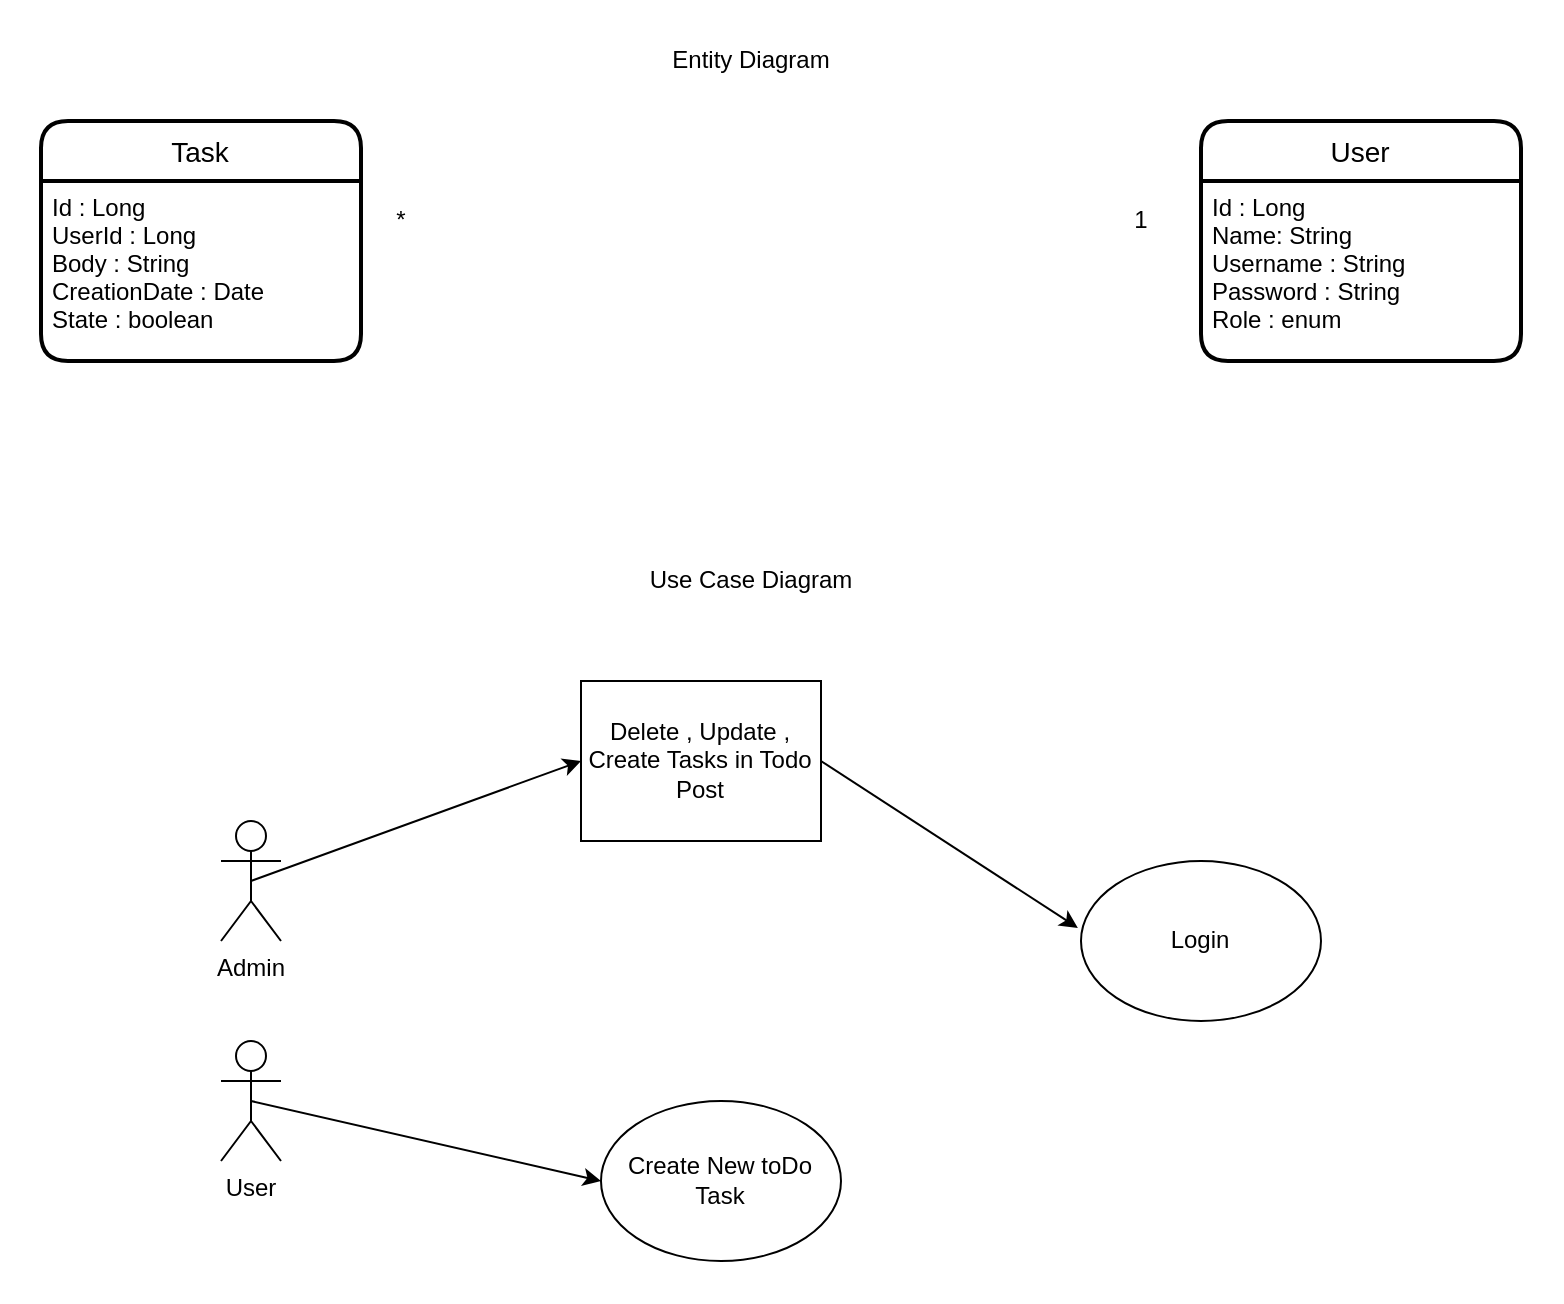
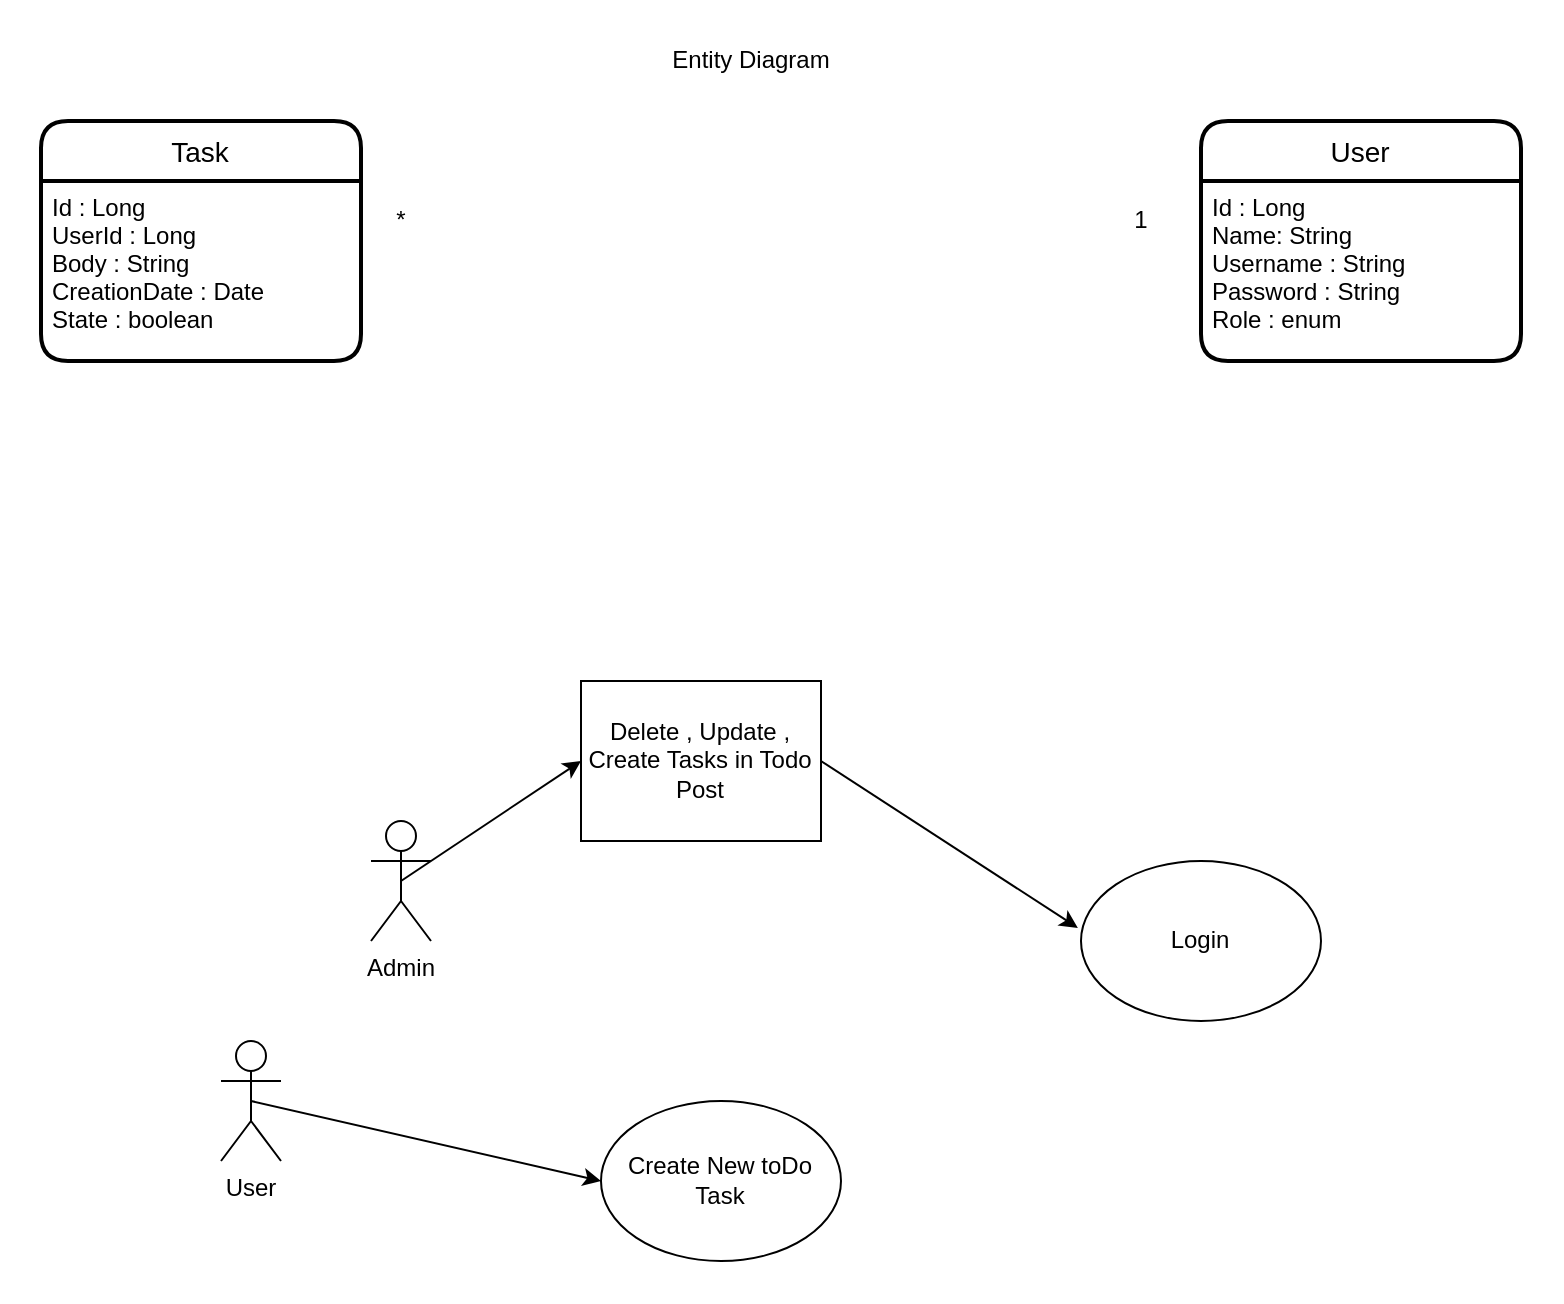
  <mxCell id="0" />
  <mxCell id="1" parent="0" />
  <mxCell id="2" value="User&lt;br&gt;" style="shape=umlActor;verticalLabelPosition=bottom;verticalAlign=top;html=1;outlineConnect=0;" vertex="1" parent="1"><mxGeometry x="110" y="520" width="30" height="60" as="geometry" /></mxCell>
- <mxCell id="3" value="Admin" style="shape=umlActor;verticalLabelPosition=bottom;verticalAlign=top;html=1;outlineConnect=0;" vertex="1" parent="1"><mxGeometry x="110" y="410" width="30" height="60" as="geometry" /></mxCell>
+ <mxCell id="3" value="Admin" style="shape=umlActor;verticalLabelPosition=bottom;verticalAlign=top;html=1;outlineConnect=0;" vertex="1" parent="1"><mxGeometry x="185" y="410" width="30" height="60" as="geometry" /></mxCell>
  <mxCell id="4" value="Create New toDo Task" style="ellipse;whiteSpace=wrap;html=1;" vertex="1" parent="1"><mxGeometry x="300" y="550" width="120" height="80" as="geometry" /></mxCell>
  <mxCell id="5" value="Delete , Update , Create Tasks in Todo Post" style="whiteSpace=wrap;html=1;rounded=0;" vertex="1" parent="1"><mxGeometry x="290" y="340" width="120" height="80" as="geometry" /></mxCell>
  <mxCell id="6" value="" style="endArrow=classic;html=1;rounded=0;exitX=0.5;exitY=0.5;exitDx=0;exitDy=0;exitPerimeter=0;entryX=0;entryY=0.5;entryDx=0;entryDy=0;" edge="1" parent="1" source="3" target="5"><mxGeometry width="50" height="50" relative="1" as="geometry"><mxPoint x="440" y="480" as="sourcePoint" /><mxPoint x="490" y="430" as="targetPoint" /></mxGeometry></mxCell>
  <mxCell id="7" value="" style="endArrow=classic;html=1;rounded=0;exitX=0.5;exitY=0.5;exitDx=0;exitDy=0;exitPerimeter=0;entryX=0;entryY=0.5;entryDx=0;entryDy=0;" edge="1" parent="1" source="2" target="4"><mxGeometry width="50" height="50" relative="1" as="geometry"><mxPoint x="440" y="480" as="sourcePoint" /><mxPoint x="490" y="430" as="targetPoint" /></mxGeometry></mxCell>
  <mxCell id="8" value="Login" style="ellipse;whiteSpace=wrap;html=1;" vertex="1" parent="1"><mxGeometry x="540" y="430" width="120" height="80" as="geometry" /></mxCell>
  <mxCell id="9" value="" style="endArrow=classic;html=1;rounded=0;exitX=1;exitY=0.5;exitDx=0;exitDy=0;entryX=-0.013;entryY=0.418;entryDx=0;entryDy=0;entryPerimeter=0;" edge="1" parent="1" source="5" target="8"><mxGeometry width="50" height="50" relative="1" as="geometry"><mxPoint x="440" y="480" as="sourcePoint" /><mxPoint x="490" y="430" as="targetPoint" /></mxGeometry></mxCell>
  <mxCell id="10" value="Task" style="swimlane;childLayout=stackLayout;horizontal=1;startSize=30;horizontalStack=0;rounded=1;fontSize=14;fontStyle=0;strokeWidth=2;resizeParent=0;resizeLast=1;shadow=0;dashed=0;align=center;" vertex="1" parent="1"><mxGeometry x="20" y="60" width="160" height="120" as="geometry" /></mxCell>
  <mxCell id="11" value="Id : Long&#10;UserId : Long&#10;Body : String&#10;CreationDate : Date&#10;State : boolean&#10;" style="align=left;strokeColor=none;fillColor=none;spacingLeft=4;fontSize=12;verticalAlign=top;resizable=0;rotatable=0;part=1;" vertex="1" parent="10"><mxGeometry y="30" width="160" height="90" as="geometry" /></mxCell>
  <mxCell id="12" value="User" style="swimlane;childLayout=stackLayout;horizontal=1;startSize=30;horizontalStack=0;rounded=1;fontSize=14;fontStyle=0;strokeWidth=2;resizeParent=0;resizeLast=1;shadow=0;dashed=0;align=center;" vertex="1" parent="1"><mxGeometry x="600" y="60" width="160" height="120" as="geometry" /></mxCell>
  <mxCell id="13" value="Id : Long&#10;Name: String&#10;Username : String&#10;Password : String&#10;Role : enum" style="align=left;strokeColor=none;fillColor=none;spacingLeft=4;fontSize=12;verticalAlign=top;resizable=0;rotatable=0;part=1;" vertex="1" parent="12"><mxGeometry y="30" width="160" height="90" as="geometry" /></mxCell>
- <mxCell id="14" value="Use Case Diagram" style="text;html=1;align=center;verticalAlign=middle;resizable=0;points=[];autosize=1;strokeColor=none;fillColor=none;" vertex="1" parent="1"><mxGeometry x="315" y="280" width="120" height="20" as="geometry" /></mxCell>
  <mxCell id="15" value="Entity Diagram" style="text;html=1;align=center;verticalAlign=middle;resizable=0;points=[];autosize=1;strokeColor=none;fillColor=none;" vertex="1" parent="1"><mxGeometry x="330" y="20" width="90" height="20" as="geometry" /></mxCell>
  <mxCell id="16" value="1" style="text;html=1;align=center;verticalAlign=middle;resizable=0;points=[];autosize=1;strokeColor=none;fillColor=none;" vertex="1" parent="1"><mxGeometry x="560" y="100" width="20" height="20" as="geometry" /></mxCell>
  <mxCell id="17" value="*" style="text;html=1;align=center;verticalAlign=middle;resizable=0;points=[];autosize=1;strokeColor=none;fillColor=none;" vertex="1" parent="1"><mxGeometry x="190" y="100" width="20" height="20" as="geometry" /></mxCell>
